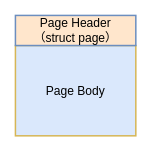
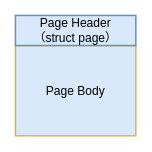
  <mxCell id="0" />
  <mxCell id="1" parent="0" />
  <mxCell id="2" value="Page Body" style="rounded=0;whiteSpace=wrap;html=1;fillColor=#dae8fc;strokeColor=#d6b656;strokeWidth=2;fontSize=16;" parent="1" vertex="1"><mxGeometry x="20" y="60" width="160" height="120" as="geometry" /></mxCell>
- <mxCell id="3" value="Page Header&lt;br style=&quot;font-size: 16px;&quot;&gt;（struct page）" style="rounded=0;whiteSpace=wrap;html=1;fillColor=#ffe6cc;strokeColor=#6c8ebf;strokeWidth=2;fontSize=16;" parent="1" vertex="1"><mxGeometry x="20" y="20" width="160" height="40" as="geometry" /></mxCell>
+ <mxCell id="3" value="Page Header&lt;br style=&quot;font-size: 16px;&quot;&gt;（struct page）" style="rounded=0;whiteSpace=wrap;html=1;fillColor=#dae8fc;strokeColor=#6c8ebf;strokeWidth=2;fontSize=16;" parent="1" vertex="1"><mxGeometry x="20" y="20" width="160" height="40" as="geometry" /></mxCell>
